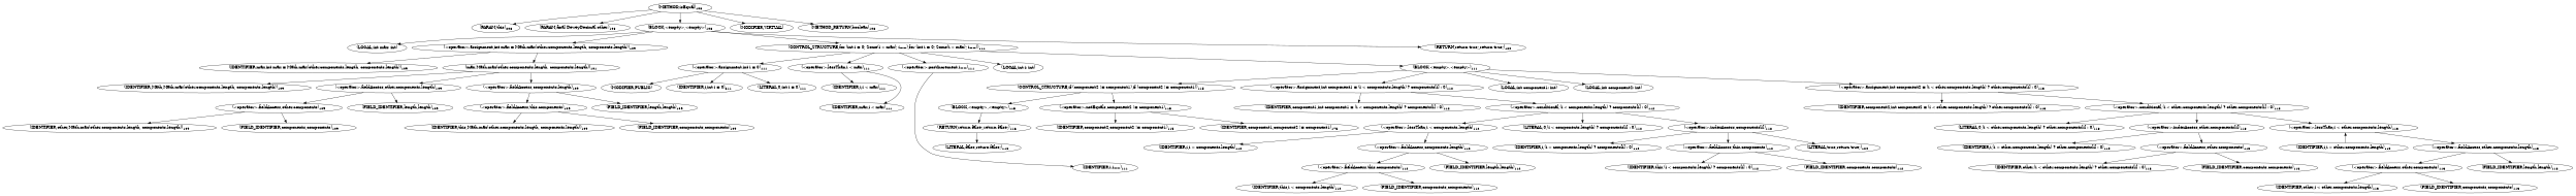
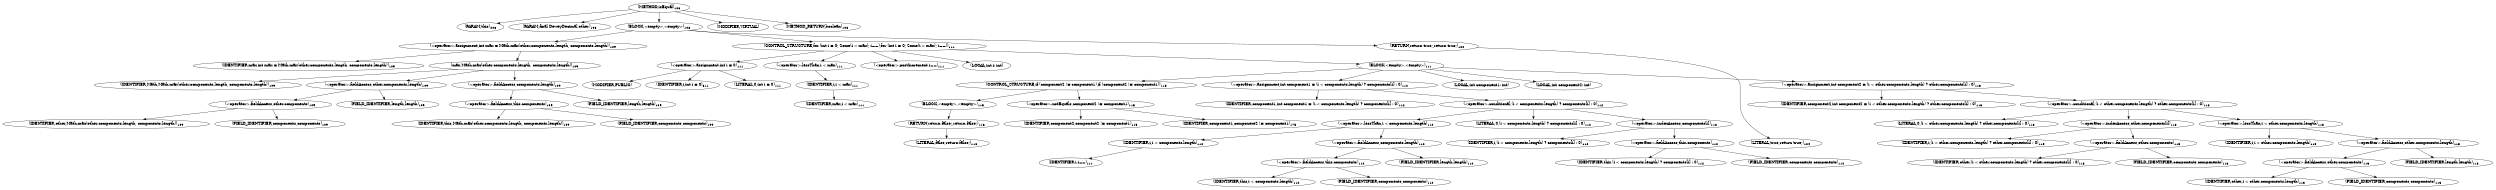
  digraph {
    fontname="DejaVu Serif"
    node [fontname="DejaVu Serif"]
    edge [fontname="DejaVu Serif"]
    n1 [label=<(METHOD,isEqual)<SUB>108</SUB>>]
    n2 [label=<(PARAM,this)<SUB>208</SUB>>]
    n3 [label=<(PARAM,final DeweyDecimal other)<SUB>108</SUB>>]
    n4 [label=<(BLOCK,&lt;empty&gt;,&lt;empty&gt;)<SUB>108</SUB>>]
    n5 [label=<(MODIFIER,VIRTUAL)>]
    n6 [label=<(METHOD_RETURN,boolean)<SUB>108</SUB>>]
-   n7 [label=<(LOCAL,int max: int)>]
    n8 [label=<(&lt;operator&gt;.assignment,int max = Math.max(other.components.length, components.length))<SUB>109</SUB>>]
    n9 [label=<(CONTROL_STRUCTURE,for (int i = 0; Some(i &lt; max); i++),for (int i = 0; Some(i &lt; max); i++))<SUB>111</SUB>>]
    n10 [label=<(RETURN,return true;,return true;)<SUB>120</SUB>>]
    n11 [label=<(MODIFIER,PUBLIC)>]
    n12 [label=<(IDENTIFIER,max,int max = Math.max(other.components.length, components.length))<SUB>109</SUB>>]
-   n13 [label=<(max,Math.max(other.components.length, components.length))<SUB>101</SUB>>]
+   n13 [label=<(max,Math.max(other.components.length, components.length))<SUB>109</SUB>>]
    n14 [label=<(LOCAL,int i: int)>]
    n15 [label=<(&lt;operator&gt;.assignment,int i = 0)<SUB>111</SUB>>]
    n16 [label=<(&lt;operator&gt;.lessThan,i &lt; max)<SUB>111</SUB>>]
    n17 [label=<(&lt;operator&gt;.postIncrement,i++)<SUB>111</SUB>>]
    n18 [label=<(BLOCK,&lt;empty&gt;,&lt;empty&gt;)<SUB>111</SUB>>]
    n19 [label=<(LITERAL,true,return true;)<SUB>120</SUB>>]
    n20 [label=<(IDENTIFIER,Math,Math.max(other.components.length, components.length))<SUB>109</SUB>>]
    n21 [label=<(&lt;operator&gt;.fieldAccess,other.components.length)<SUB>109</SUB>>]
    n22 [label=<(&lt;operator&gt;.fieldAccess,components.length)<SUB>109</SUB>>]
    n23 [label=<(&lt;operator&gt;.fieldAccess,other.components)<SUB>109</SUB>>]
    n24 [label=<(FIELD_IDENTIFIER,length,length)<SUB>109</SUB>>]
    n25 [label=<(&lt;operator&gt;.fieldAccess,this.components)<SUB>109</SUB>>]
    n26 [label=<(FIELD_IDENTIFIER,length,length)<SUB>109</SUB>>]
    n27 [label=<(IDENTIFIER,other,Math.max(other.components.length, components.length))<SUB>109</SUB>>]
    n28 [label=<(FIELD_IDENTIFIER,components,components)<SUB>109</SUB>>]
    n29 [label=<(IDENTIFIER,this,Math.max(other.components.length, components.length))<SUB>109</SUB>>]
    n30 [label=<(FIELD_IDENTIFIER,components,components)<SUB>109</SUB>>]
    n31 [label=<(IDENTIFIER,i,int i = 0)<SUB>611</SUB>>]
    n32 [label=<(LITERAL,0,int i = 0)<SUB>111</SUB>>]
    n33 [label=<(IDENTIFIER,i,i &lt; max)<SUB>111</SUB>>]
    n34 [label=<(IDENTIFIER,max,i &lt; max)<SUB>111</SUB>>]
    n35 [label=<(IDENTIFIER,i,i++)<SUB>111</SUB>>]
    n36 [label=<(LOCAL,int component1: int)>]
    n37 [label=<(&lt;operator&gt;.assignment,int component1 = (i &lt; components.length) ? components[i] : 0)<SUB>112</SUB>>]
    n38 [label=<(LOCAL,int component2: int)>]
    n39 [label=<(&lt;operator&gt;.assignment,int component2 = (i &lt; other.components.length) ? other.components[i] : 0)<SUB>113</SUB>>]
    n40 [label=<(CONTROL_STRUCTURE,if (component2 != component1),if (component2 != component1))<SUB>115</SUB>>]
    n41 [label=<(IDENTIFIER,component1,int component1 = (i &lt; components.length) ? components[i] : 0)<SUB>112</SUB>>]
    n42 [label=<(&lt;operator&gt;.conditional,(i &lt; components.length) ? components[i] : 0)<SUB>112</SUB>>]
    n43 [label=<(IDENTIFIER,component2,int component2 = (i &lt; other.components.length) ? other.components[i] : 0)<SUB>113</SUB>>]
    n44 [label=<(&lt;operator&gt;.conditional,(i &lt; other.components.length) ? other.components[i] : 0)<SUB>113</SUB>>]
    n45 [label=<(&lt;operator&gt;.notEquals,component2 != component1)<SUB>115</SUB>>]
    n46 [label=<(BLOCK,&lt;empty&gt;,&lt;empty&gt;)<SUB>115</SUB>>]
    n47 [label=<(&lt;operator&gt;.lessThan,i &lt; components.length)<SUB>112</SUB>>]
    n48 [label=<(&lt;operator&gt;.indexAccess,components[i])<SUB>118</SUB>>]
    n49 [label=<(LITERAL,0,(i &lt; components.length) ? components[i] : 0)<SUB>112</SUB>>]
    n50 [label=<(IDENTIFIER,i,i &lt; components.length)<SUB>112</SUB>>]
    n51 [label=<(&lt;operator&gt;.fieldAccess,components.length)<SUB>112</SUB>>]
    n52 [label=<(&lt;operator&gt;.fieldAccess,this.components)<SUB>112</SUB>>]
    n53 [label=<(IDENTIFIER,i,(i &lt; components.length) ? components[i] : 0)<SUB>112</SUB>>]
    n54 [label=<(&lt;operator&gt;.fieldAccess,this.components)<SUB>112</SUB>>]
    n55 [label=<(FIELD_IDENTIFIER,length,length)<SUB>112</SUB>>]
    n56 [label=<(IDENTIFIER,this,i &lt; components.length)<SUB>112</SUB>>]
    n57 [label=<(FIELD_IDENTIFIER,components,components)<SUB>112</SUB>>]
    n58 [label=<(IDENTIFIER,this,(i &lt; components.length) ? components[i] : 0)<SUB>112</SUB>>]
    n59 [label=<(FIELD_IDENTIFIER,components,components)<SUB>112</SUB>>]
    n60 [label=<(&lt;operator&gt;.lessThan,i &lt; other.components.length)<SUB>113</SUB>>]
    n61 [label=<(&lt;operator&gt;.indexAccess,other.components[i])<SUB>113</SUB>>]
    n62 [label=<(LITERAL,0,(i &lt; other.components.length) ? other.components[i] : 0)<SUB>113</SUB>>]
    n63 [label=<(IDENTIFIER,i,i &lt; other.components.length)<SUB>113</SUB>>]
    n64 [label=<(&lt;operator&gt;.fieldAccess,other.components.length)<SUB>113</SUB>>]
    n65 [label=<(&lt;operator&gt;.fieldAccess,other.components)<SUB>113</SUB>>]
    n66 [label=<(IDENTIFIER,i,(i &lt; other.components.length) ? other.components[i] : 0)<SUB>113</SUB>>]
    n67 [label=<(&lt;operator&gt;.fieldAccess,other.components)<SUB>113</SUB>>]
    n68 [label=<(FIELD_IDENTIFIER,length,length)<SUB>113</SUB>>]
    n69 [label=<(IDENTIFIER,other,i &lt; other.components.length)<SUB>113</SUB>>]
    n70 [label=<(FIELD_IDENTIFIER,components,components)<SUB>113</SUB>>]
    n71 [label=<(IDENTIFIER,other,(i &lt; other.components.length) ? other.components[i] : 0)<SUB>113</SUB>>]
    n72 [label=<(FIELD_IDENTIFIER,components,components)<SUB>113</SUB>>]
    n73 [label=<(IDENTIFIER,component2,component2 != component1)<SUB>115</SUB>>]
    n74 [label=<(IDENTIFIER,component1,component2 != component1)<SUB>175</SUB>>]
    n75 [label=<(RETURN,return false;,return false;)<SUB>116</SUB>>]
    n76 [label=<(LITERAL,false,return false;)<SUB>116</SUB>>]
    n1 -> n2
    n1 -> n3
    n1 -> n4
    n1 -> n5
    n1 -> n6
-   n4 -> n7
    n4 -> n8
    n4 -> n9
    n4 -> n10
    n8 -> n12
    n8 -> n13
    n9 -> n14
    n9 -> n15
    n9 -> n16
    n9 -> n17
    n9 -> n18
-   n48 -> n19
+   n10 -> n19
    n13 -> n20
    n13 -> n21
    n13 -> n22
    n15 -> n11
    n15 -> n31
    n15 -> n32
    n16 -> n33
-   n16 -> n34
-   n17 -> n35
+   n33 -> n34
+   n50 -> n35
    n18 -> n36
    n18 -> n37
    n18 -> n38
    n18 -> n39
    n18 -> n40
    n21 -> n23
    n21 -> n24
    n22 -> n25
    n22 -> n26
    n23 -> n27
    n23 -> n28
    n25 -> n29
    n25 -> n30
    n37 -> n41
    n37 -> n42
    n39 -> n43
    n39 -> n44
    n40 -> n45
    n40 -> n46
    n42 -> n47
    n42 -> n48
    n42 -> n49
    n44 -> n60
    n44 -> n61
    n44 -> n62
    n45 -> n73
    n45 -> n74
    n46 -> n75
    n47 -> n50
    n47 -> n51
    n48 -> n52
    n48 -> n53
    n51 -> n54
    n51 -> n55
    n52 -> n58
    n52 -> n59
    n54 -> n56
    n54 -> n57
-   n63 -> n60
+   n60 -> n63
    n60 -> n64
    n61 -> n65
    n61 -> n66
    n64 -> n67
    n64 -> n68
    n65 -> n71
    n65 -> n72
    n67 -> n69
    n67 -> n70
    n75 -> n76
  }
